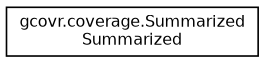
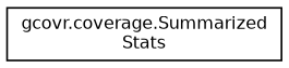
  digraph {
    rankdir=LR
-   n1 [color=black fillcolor=white fontname=Helvetica fontsize=10 height=0.2 label="gcovr.coverage.Summarized\lSummarized" shape=record style=filled width=0.4]
+   n1 [color=black fillcolor=white fontname=Helvetica fontsize=10 height=0.2 label="gcovr.coverage.Summarized\lStats" shape=record style=filled width=0.4]
  }
